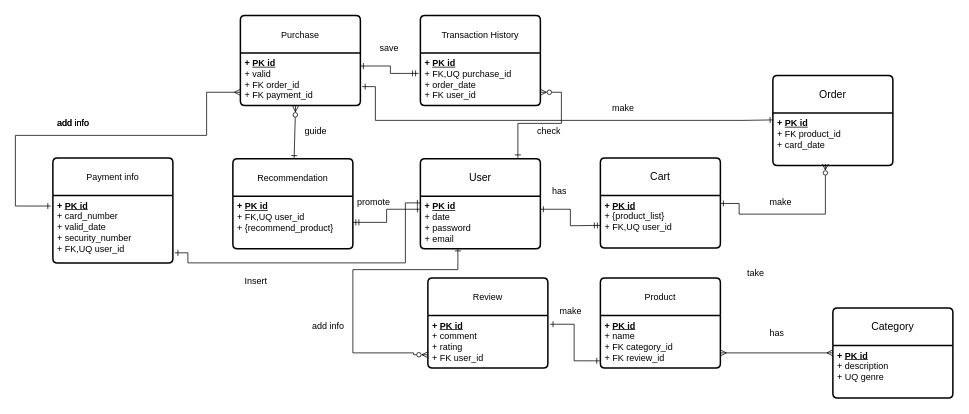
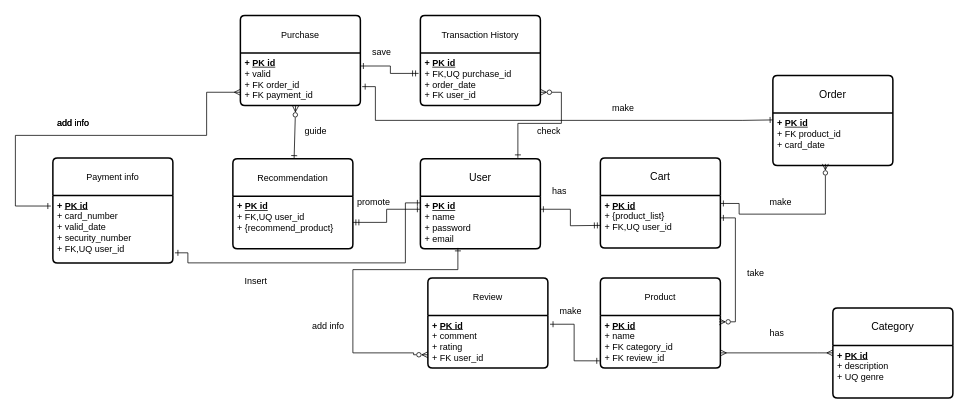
  <mxCell id="0" />
  <mxCell id="1" parent="0" />
  <mxCell id="2" value="User" style="swimlane;childLayout=stackLayout;horizontal=1;startSize=50;horizontalStack=0;rounded=1;fontSize=14;fontStyle=0;strokeWidth=2;resizeParent=0;resizeLast=1;shadow=0;dashed=0;align=center;arcSize=4;whiteSpace=wrap;html=1;" vertex="1" parent="1"><mxGeometry x="560" y="211" width="160" height="120" as="geometry"><mxRectangle x="360" y="180" width="70" height="50" as="alternateBounds" /></mxGeometry></mxCell>
- <mxCell id="3" value="&lt;b&gt;+&amp;nbsp;&lt;/b&gt;&lt;b&gt;&lt;u&gt;PK id&lt;/u&gt;&lt;/b&gt;&lt;div&gt;+ date&lt;/div&gt;&lt;div&gt;+ password&lt;/div&gt;&lt;div&gt;+ email&lt;/div&gt;" style="align=left;strokeColor=none;fillColor=none;spacingLeft=4;fontSize=12;verticalAlign=top;resizable=0;rotatable=0;part=1;html=1;" vertex="1" parent="2"><mxGeometry y="50" width="160" height="70" as="geometry" /></mxCell>
+ <mxCell id="3" value="&lt;b&gt;+&amp;nbsp;&lt;/b&gt;&lt;b&gt;&lt;u&gt;PK id&lt;/u&gt;&lt;/b&gt;&lt;div&gt;+ name&lt;/div&gt;&lt;div&gt;+ password&lt;/div&gt;&lt;div&gt;+ email&lt;/div&gt;" style="align=left;strokeColor=none;fillColor=none;spacingLeft=4;fontSize=12;verticalAlign=top;resizable=0;rotatable=0;part=1;html=1;" vertex="1" parent="2"><mxGeometry y="50" width="160" height="70" as="geometry" /></mxCell>
  <mxCell id="4" value="Category" style="swimlane;childLayout=stackLayout;horizontal=1;startSize=50;horizontalStack=0;rounded=1;fontSize=14;fontStyle=0;strokeWidth=2;resizeParent=0;resizeLast=1;shadow=0;dashed=0;align=center;arcSize=4;whiteSpace=wrap;html=1;" vertex="1" parent="1"><mxGeometry x="1110" y="410" width="160" height="120" as="geometry" /></mxCell>
  <mxCell id="5" value="&lt;span style=&quot;background-color: initial;&quot;&gt;&lt;b&gt;+&amp;nbsp;&lt;/b&gt;&lt;/span&gt;&lt;b&gt;&lt;u&gt;PK id&lt;/u&gt;&lt;/b&gt;&lt;div&gt;+ description&lt;br&gt;&lt;span style=&quot;background-color: initial;&quot;&gt;+ UQ genre&lt;/span&gt;&lt;/div&gt;" style="align=left;strokeColor=none;fillColor=none;spacingLeft=4;fontSize=12;verticalAlign=top;resizable=0;rotatable=0;part=1;html=1;" vertex="1" parent="4"><mxGeometry y="50" width="160" height="70" as="geometry" /></mxCell>
  <mxCell id="6" value="&lt;span style=&quot;font-size: 12px;&quot;&gt;Product&lt;/span&gt;" style="swimlane;childLayout=stackLayout;horizontal=1;startSize=50;horizontalStack=0;rounded=1;fontSize=14;fontStyle=0;strokeWidth=2;resizeParent=0;resizeLast=1;shadow=0;dashed=0;align=center;arcSize=4;whiteSpace=wrap;html=1;" vertex="1" parent="1"><mxGeometry x="800" y="370" width="160" height="120" as="geometry" /></mxCell>
  <mxCell id="7" value="&lt;span style=&quot;background-color: initial;&quot;&gt;&lt;b&gt;+&amp;nbsp;&lt;/b&gt;&lt;/span&gt;&lt;b&gt;&lt;u&gt;PK id&lt;/u&gt;&lt;/b&gt;&lt;br&gt;&lt;span style=&quot;background-color: initial;&quot;&gt;+ name&lt;/span&gt;&lt;br&gt;&lt;span style=&quot;background-color: initial;&quot;&gt;+ FK category_id&lt;/span&gt;&lt;br&gt;&lt;span style=&quot;background-color: initial;&quot;&gt;+ FK review_id&lt;/span&gt;" style="align=left;strokeColor=none;fillColor=none;spacingLeft=4;fontSize=12;verticalAlign=top;resizable=0;rotatable=0;part=1;html=1;" vertex="1" parent="6"><mxGeometry y="50" width="160" height="70" as="geometry" /></mxCell>
  <mxCell id="8" value="&lt;span style=&quot;font-size: 12px;&quot;&gt;Review&lt;/span&gt;" style="swimlane;childLayout=stackLayout;horizontal=1;startSize=50;horizontalStack=0;rounded=1;fontSize=14;fontStyle=0;strokeWidth=2;resizeParent=0;resizeLast=1;shadow=0;dashed=0;align=center;arcSize=4;whiteSpace=wrap;html=1;" vertex="1" parent="1"><mxGeometry x="570" y="370" width="160" height="120" as="geometry" /></mxCell>
  <mxCell id="9" value="&lt;span style=&quot;background-color: initial;&quot;&gt;&lt;b&gt;+&amp;nbsp;&lt;/b&gt;&lt;/span&gt;&lt;b&gt;&lt;u&gt;PK id&lt;/u&gt;&lt;/b&gt;&lt;br&gt;&lt;span style=&quot;background-color: initial;&quot;&gt;+ comment&lt;/span&gt;&lt;br&gt;&lt;span style=&quot;background-color: initial;&quot;&gt;+ rating&lt;/span&gt;&lt;br&gt;&lt;span style=&quot;background-color: initial;&quot;&gt;+ FK user_id&lt;/span&gt;" style="align=left;strokeColor=none;fillColor=none;spacingLeft=4;fontSize=12;verticalAlign=top;resizable=0;rotatable=0;part=1;html=1;" vertex="1" parent="8"><mxGeometry y="50" width="160" height="70" as="geometry" /></mxCell>
  <mxCell id="10" value="&lt;span style=&quot;font-size: 12px;&quot;&gt;Payment info&lt;/span&gt;" style="swimlane;childLayout=stackLayout;horizontal=1;startSize=50;horizontalStack=0;rounded=1;fontSize=14;fontStyle=0;strokeWidth=2;resizeParent=0;resizeLast=1;shadow=0;dashed=0;align=center;arcSize=4;whiteSpace=wrap;html=1;" vertex="1" parent="1"><mxGeometry x="70" y="210" width="160" height="140" as="geometry" /></mxCell>
  <mxCell id="11" value="&lt;span style=&quot;background-color: initial;&quot;&gt;&lt;b&gt;+&amp;nbsp;&lt;/b&gt;&lt;/span&gt;&lt;b&gt;&lt;u&gt;PK id&lt;/u&gt;&lt;/b&gt;&lt;br&gt;&lt;span style=&quot;background-color: initial;&quot;&gt;+ card_number&lt;/span&gt;&lt;br&gt;&lt;span style=&quot;background-color: initial;&quot;&gt;+ valid_date&lt;/span&gt;&lt;br&gt;&lt;span style=&quot;background-color: initial;&quot;&gt;+ security_number&lt;/span&gt;&lt;br&gt;&lt;span style=&quot;background-color: initial;&quot;&gt;+ FK,UQ user_id&lt;/span&gt;" style="align=left;strokeColor=none;fillColor=none;spacingLeft=4;fontSize=12;verticalAlign=top;resizable=0;rotatable=0;part=1;html=1;" vertex="1" parent="10"><mxGeometry y="50" width="160" height="90" as="geometry" /></mxCell>
  <mxCell id="12" value="&lt;span style=&quot;font-size: 12px;&quot;&gt;R&lt;/span&gt;&lt;span style=&quot;font-size: 12px; background-color: initial;&quot;&gt;ecommendation&lt;/span&gt;" style="swimlane;childLayout=stackLayout;horizontal=1;startSize=50;horizontalStack=0;rounded=1;fontSize=14;fontStyle=0;strokeWidth=2;resizeParent=0;resizeLast=1;shadow=0;dashed=0;align=center;arcSize=4;whiteSpace=wrap;html=1;" vertex="1" parent="1"><mxGeometry x="310" y="211" width="160" height="120" as="geometry" /></mxCell>
  <mxCell id="13" value="&lt;span style=&quot;background-color: initial;&quot;&gt;&lt;b&gt;+&amp;nbsp;&lt;/b&gt;&lt;/span&gt;&lt;b&gt;&lt;u&gt;PK id&lt;/u&gt;&lt;/b&gt;&lt;br&gt;&lt;span style=&quot;background-color: initial;&quot;&gt;+ FK,UQ user_id&lt;/span&gt;&lt;br&gt;&lt;span style=&quot;background-color: initial;&quot;&gt;+ {recommend_product}&lt;/span&gt;" style="align=left;strokeColor=none;fillColor=none;spacingLeft=4;fontSize=12;verticalAlign=top;resizable=0;rotatable=0;part=1;html=1;" vertex="1" parent="12"><mxGeometry y="50" width="160" height="70" as="geometry" /></mxCell>
  <mxCell id="14" value="&lt;span style=&quot;font-size: 12px;&quot;&gt;Purchase&lt;/span&gt;" style="swimlane;childLayout=stackLayout;horizontal=1;startSize=50;horizontalStack=0;rounded=1;fontSize=14;fontStyle=0;strokeWidth=2;resizeParent=0;resizeLast=1;shadow=0;dashed=0;align=center;arcSize=4;whiteSpace=wrap;html=1;" vertex="1" parent="1"><mxGeometry x="320" y="20" width="160" height="120" as="geometry" /></mxCell>
  <mxCell id="15" value="&lt;span style=&quot;background-color: initial;&quot;&gt;&lt;b&gt;+&amp;nbsp;&lt;/b&gt;&lt;/span&gt;&lt;b&gt;&lt;u&gt;PK id&lt;/u&gt;&lt;/b&gt;&lt;br&gt;&lt;span style=&quot;background-color: initial;&quot;&gt;+ valid&lt;/span&gt;&lt;br&gt;&lt;span style=&quot;background-color: initial;&quot;&gt;+ FK order_id&lt;/span&gt;&lt;br&gt;&lt;span style=&quot;background-color: initial;&quot;&gt;+ FK payment_id&lt;/span&gt;" style="align=left;strokeColor=none;fillColor=none;spacingLeft=4;fontSize=12;verticalAlign=top;resizable=0;rotatable=0;part=1;html=1;" vertex="1" parent="14"><mxGeometry y="50" width="160" height="70" as="geometry" /></mxCell>
  <mxCell id="16" value="&lt;span style=&quot;font-size: 12px;&quot;&gt;Transaction History&lt;/span&gt;" style="swimlane;childLayout=stackLayout;horizontal=1;startSize=50;horizontalStack=0;rounded=1;fontSize=14;fontStyle=0;strokeWidth=2;resizeParent=0;resizeLast=1;shadow=0;dashed=0;align=center;arcSize=4;whiteSpace=wrap;html=1;" vertex="1" parent="1"><mxGeometry x="560" y="20" width="160" height="120" as="geometry" /></mxCell>
  <mxCell id="17" value="&lt;span style=&quot;background-color: initial;&quot;&gt;&lt;b&gt;+ &lt;u&gt;PK id&lt;/u&gt;&lt;/b&gt;&lt;/span&gt;&lt;br&gt;&lt;span style=&quot;background-color: initial;&quot;&gt;+ FK,UQ purchase_id&lt;/span&gt;&lt;br&gt;&lt;span style=&quot;background-color: initial;&quot;&gt;+ order_date&lt;/span&gt;&lt;br&gt;&lt;span style=&quot;background-color: initial;&quot;&gt;+ FK user_id&lt;/span&gt;" style="align=left;strokeColor=none;fillColor=none;spacingLeft=4;fontSize=12;verticalAlign=top;resizable=0;rotatable=0;part=1;html=1;" vertex="1" parent="16"><mxGeometry y="50" width="160" height="70" as="geometry" /></mxCell>
  <mxCell id="18" value="Order" style="swimlane;childLayout=stackLayout;horizontal=1;startSize=50;horizontalStack=0;rounded=1;fontSize=14;fontStyle=0;strokeWidth=2;resizeParent=0;resizeLast=1;shadow=0;dashed=0;align=center;arcSize=4;whiteSpace=wrap;html=1;" vertex="1" parent="1"><mxGeometry x="1030" y="100" width="160" height="120" as="geometry" /></mxCell>
  <mxCell id="19" value="&lt;span style=&quot;background-color: initial;&quot;&gt;&lt;b&gt;+&amp;nbsp;&lt;/b&gt;&lt;/span&gt;&lt;b&gt;&lt;u&gt;PK id&lt;/u&gt;&lt;/b&gt;&lt;br&gt;&lt;span style=&quot;background-color: initial;&quot;&gt;+ FK product_id&lt;/span&gt;&lt;br&gt;&lt;span style=&quot;background-color: initial;&quot;&gt;+ card_date&lt;/span&gt;" style="align=left;strokeColor=none;fillColor=none;spacingLeft=4;fontSize=12;verticalAlign=top;resizable=0;rotatable=0;part=1;html=1;" vertex="1" parent="18"><mxGeometry y="50" width="160" height="70" as="geometry" /></mxCell>
  <mxCell id="20" value="Cart" style="swimlane;childLayout=stackLayout;horizontal=1;startSize=50;horizontalStack=0;rounded=1;fontSize=14;fontStyle=0;strokeWidth=2;resizeParent=0;resizeLast=1;shadow=0;dashed=0;align=center;arcSize=4;whiteSpace=wrap;html=1;" vertex="1" parent="1"><mxGeometry x="800" y="210" width="160" height="120" as="geometry" /></mxCell>
  <mxCell id="21" value="&lt;span style=&quot;background-color: initial;&quot;&gt;&lt;b&gt;+&amp;nbsp;&lt;/b&gt;&lt;/span&gt;&lt;b&gt;&lt;u&gt;PK id&lt;/u&gt;&lt;/b&gt;&lt;br&gt;&lt;span style=&quot;background-color: initial;&quot;&gt;+ {product_list}&lt;/span&gt;&lt;br&gt;&lt;span style=&quot;background-color: initial;&quot;&gt;+ FK,UQ user_id&lt;/span&gt;" style="align=left;strokeColor=none;fillColor=none;spacingLeft=4;fontSize=12;verticalAlign=top;resizable=0;rotatable=0;part=1;html=1;" vertex="1" parent="20"><mxGeometry y="50" width="160" height="70" as="geometry" /></mxCell>
  <mxCell id="22" value="" style="endArrow=ERmandOne;html=1;rounded=0;exitX=1;exitY=0.25;exitDx=0;exitDy=0;edgeStyle=orthogonalEdgeStyle;startArrow=ERone;startFill=0;endFill=0;" edge="1" parent="1" source="3"><mxGeometry relative="1" as="geometry"><mxPoint x="740" y="340" as="sourcePoint" /><mxPoint x="800" y="300" as="targetPoint" /></mxGeometry></mxCell>
  <mxCell id="23" value="" style="endArrow=ERzeroToMany;html=1;rounded=0;edgeStyle=orthogonalEdgeStyle;entryX=0;entryY=0.75;entryDx=0;entryDy=0;startArrow=ERone;startFill=0;endFill=0;" edge="1" parent="1" target="9"><mxGeometry relative="1" as="geometry"><mxPoint x="610" y="330" as="sourcePoint" /><mxPoint x="551" y="485" as="targetPoint" /><Array as="points"><mxPoint x="610" y="359" /><mxPoint x="470" y="359" /><mxPoint x="470" y="470" /><mxPoint x="551" y="470" /><mxPoint x="551" y="473" /></Array></mxGeometry></mxCell>
  <mxCell id="24" value="" style="endArrow=ERone;html=1;rounded=0;entryX=0;entryY=0.25;entryDx=0;entryDy=0;edgeStyle=orthogonalEdgeStyle;startArrow=ERmandOne;startFill=0;endFill=0;" edge="1" parent="1" source="13" target="3"><mxGeometry relative="1" as="geometry"><mxPoint x="450" y="360" as="sourcePoint" /><mxPoint x="610" y="360" as="targetPoint" /></mxGeometry></mxCell>
  <mxCell id="25" value="" style="endArrow=ERmany;html=1;rounded=0;exitX=0;exitY=0.5;exitDx=0;exitDy=0;edgeStyle=orthogonalEdgeStyle;startArrow=ERmany;startFill=0;endFill=0;" edge="1" parent="1" source="4"><mxGeometry relative="1" as="geometry"><mxPoint x="990" y="560" as="sourcePoint" /><mxPoint x="960" y="470" as="targetPoint" /><Array as="points"><mxPoint x="1090" y="470" /></Array></mxGeometry></mxCell>
+ <mxCell id="26" value="" style="endArrow=ERone;html=1;rounded=0;exitX=0.99;exitY=0.123;exitDx=0;exitDy=0;exitPerimeter=0;edgeStyle=orthogonalEdgeStyle;startArrow=ERzeroToMany;startFill=0;endFill=0;" edge="1" parent="1" source="7" target="21"><mxGeometry relative="1" as="geometry"><mxPoint x="980" y="424.79" as="sourcePoint" /><mxPoint x="986.4" y="300" as="targetPoint" /><Array as="points"><mxPoint x="980" y="429" /><mxPoint x="980" y="290" /></Array></mxGeometry></mxCell>
  <mxCell id="27" value="" style="endArrow=ERzeroToMany;html=1;rounded=0;exitX=0.645;exitY=0.04;exitDx=0;exitDy=0;exitPerimeter=0;edgeStyle=orthogonalEdgeStyle;entryX=1;entryY=0.75;entryDx=0;entryDy=0;endFill=0;startArrow=ERone;startFill=0;" edge="1" parent="1" target="17"><mxGeometry relative="1" as="geometry"><mxPoint x="690" y="210" as="sourcePoint" /><mxPoint x="746.8" y="124.2" as="targetPoint" /><Array as="points"><mxPoint x="690" y="164" /><mxPoint x="748" y="164" /><mxPoint x="748" y="123" /></Array></mxGeometry></mxCell>
  <mxCell id="28" value="" style="endArrow=ERone;html=1;rounded=0;exitX=1.018;exitY=0.169;exitDx=0;exitDy=0;exitPerimeter=0;entryX=-0.005;entryY=0.866;entryDx=0;entryDy=0;entryPerimeter=0;edgeStyle=orthogonalEdgeStyle;startArrow=ERone;startFill=0;endFill=0;" edge="1" parent="1" source="9" target="7"><mxGeometry relative="1" as="geometry"><mxPoint x="590" y="410" as="sourcePoint" /><mxPoint x="750" y="410" as="targetPoint" /></mxGeometry></mxCell>
  <mxCell id="29" value="" style="endArrow=ERmany;html=1;rounded=0;entryX=0;entryY=0.75;entryDx=0;entryDy=0;exitX=-0.017;exitY=0.158;exitDx=0;exitDy=0;exitPerimeter=0;edgeStyle=orthogonalEdgeStyle;startArrow=ERone;startFill=0;endFill=0;" edge="1" parent="1" source="11" target="15"><mxGeometry relative="1" as="geometry"><mxPoint x="20" y="170" as="sourcePoint" /><mxPoint x="180" y="170" as="targetPoint" /><Array as="points"><mxPoint x="20" y="274" /><mxPoint x="20" y="180" /><mxPoint x="275" y="180" /><mxPoint x="275" y="123" /></Array></mxGeometry></mxCell>
  <mxCell id="30" value="" style="endArrow=ERmandOne;html=1;rounded=0;exitX=1;exitY=0.25;exitDx=0;exitDy=0;entryX=-0.015;entryY=0.391;entryDx=0;entryDy=0;entryPerimeter=0;edgeStyle=orthogonalEdgeStyle;startArrow=ERone;startFill=0;endFill=0;" edge="1" parent="1" source="15" target="17"><mxGeometry relative="1" as="geometry"><mxPoint x="440" y="180" as="sourcePoint" /><mxPoint x="600" y="180" as="targetPoint" /></mxGeometry></mxCell>
  <mxCell id="31" value="" style="endArrow=ERone;html=1;rounded=0;exitX=1.015;exitY=0.643;exitDx=0;exitDy=0;exitPerimeter=0;entryX=0.002;entryY=0.134;entryDx=0;entryDy=0;entryPerimeter=0;edgeStyle=orthogonalEdgeStyle;startArrow=ERone;startFill=0;endFill=0;" edge="1" parent="1" source="15" target="19"><mxGeometry relative="1" as="geometry"><mxPoint x="490" y="170" as="sourcePoint" /><mxPoint x="650" y="170" as="targetPoint" /><Array as="points"><mxPoint x="500" y="115" /><mxPoint x="500" y="160" /><mxPoint x="990" y="159" /></Array></mxGeometry></mxCell>
  <mxCell id="32" value="" style="endArrow=ERone;html=1;rounded=0;edgeStyle=orthogonalEdgeStyle;startArrow=ERone;startFill=0;endFill=0;exitX=1.017;exitY=0.851;exitDx=0;exitDy=0;exitPerimeter=0;" edge="1" parent="1" source="11"><mxGeometry relative="1" as="geometry"><mxPoint x="240" y="336" as="sourcePoint" /><mxPoint x="560" y="270" as="targetPoint" /><Array as="points"><mxPoint x="250" y="337" /><mxPoint x="250" y="350" /><mxPoint x="540" y="350" /><mxPoint x="540" y="270" /></Array></mxGeometry></mxCell>
  <mxCell id="33" value="" style="endArrow=ERzeroToMany;html=1;rounded=0;exitX=1.03;exitY=0.157;exitDx=0;exitDy=0;exitPerimeter=0;edgeStyle=orthogonalEdgeStyle;startArrow=ERone;startFill=0;endFill=0;" edge="1" parent="1"><mxGeometry relative="1" as="geometry"><mxPoint x="960" y="270.79" as="sourcePoint" /><mxPoint x="1100" y="218" as="targetPoint" /><Array as="points"><mxPoint x="985" y="271" /><mxPoint x="985" y="285" /><mxPoint x="1100" y="285" /></Array></mxGeometry></mxCell>
  <mxCell id="34" value="" style="endArrow=ERone;html=1;rounded=0;exitX=0.46;exitY=1.009;exitDx=0;exitDy=0;exitPerimeter=0;startArrow=ERzeroToMany;startFill=0;endFill=0;" edge="1" parent="1" source="15" target="12"><mxGeometry relative="1" as="geometry"><mxPoint x="430" y="240" as="sourcePoint" /><mxPoint x="590" y="240" as="targetPoint" /></mxGeometry></mxCell>
  <mxCell id="35" value="&lt;span style=&quot;text-align: center;&quot;&gt;add info&lt;/span&gt;" style="text;strokeColor=none;fillColor=none;spacingLeft=4;spacingRight=4;overflow=hidden;rotatable=0;points=[[0,0.5],[1,0.5]];portConstraint=eastwest;fontSize=12;whiteSpace=wrap;html=1;" vertex="1" parent="1"><mxGeometry x="70" y="150" width="60" height="30" as="geometry" /></mxCell>
  <mxCell id="36" value="&lt;span style=&quot;text-align: center;&quot;&gt;add info&lt;/span&gt;" style="text;strokeColor=none;fillColor=none;spacingLeft=4;spacingRight=4;overflow=hidden;rotatable=0;points=[[0,0.5],[1,0.5]];portConstraint=eastwest;fontSize=12;whiteSpace=wrap;html=1;" vertex="1" parent="1"><mxGeometry x="70" y="150" width="60" height="30" as="geometry" /></mxCell>
- <mxCell id="37" value="&lt;span style=&quot;text-align: center;&quot;&gt;save&lt;/span&gt;" style="text;strokeColor=none;fillColor=none;spacingLeft=4;spacingRight=4;overflow=hidden;rotatable=0;points=[[0,0.5],[1,0.5]];portConstraint=eastwest;fontSize=12;whiteSpace=wrap;html=1;" vertex="1" parent="1"><mxGeometry x="500" y="50" width="60" height="30" as="geometry" /></mxCell>
+ <mxCell id="37" value="&lt;span style=&quot;text-align: center;&quot;&gt;save&lt;/span&gt;" style="text;strokeColor=none;fillColor=none;spacingLeft=4;spacingRight=4;overflow=hidden;rotatable=0;points=[[0,0.5],[1,0.5]];portConstraint=eastwest;fontSize=12;whiteSpace=wrap;html=1;" vertex="1" parent="1"><mxGeometry x="490" y="55" width="60" height="30" as="geometry" /></mxCell>
  <mxCell id="38" value="&lt;span style=&quot;text-align: center;&quot;&gt;Insert&lt;/span&gt;" style="text;strokeColor=none;fillColor=none;spacingLeft=4;spacingRight=4;overflow=hidden;rotatable=0;points=[[0,0.5],[1,0.5]];portConstraint=eastwest;fontSize=12;whiteSpace=wrap;html=1;" vertex="1" parent="1"><mxGeometry x="320" y="360" width="60" height="30" as="geometry" /></mxCell>
  <mxCell id="39" value="&lt;span style=&quot;text-align: center;&quot;&gt;guide&lt;/span&gt;" style="text;strokeColor=none;fillColor=none;spacingLeft=4;spacingRight=4;overflow=hidden;rotatable=0;points=[[0,0.5],[1,0.5]];portConstraint=eastwest;fontSize=12;whiteSpace=wrap;html=1;" vertex="1" parent="1"><mxGeometry x="400" y="160" width="60" height="30" as="geometry" /></mxCell>
  <mxCell id="40" value="&lt;span style=&quot;text-align: center;&quot;&gt;make&lt;/span&gt;" style="text;strokeColor=none;fillColor=none;spacingLeft=4;spacingRight=4;overflow=hidden;rotatable=0;points=[[0,0.5],[1,0.5]];portConstraint=eastwest;fontSize=12;whiteSpace=wrap;html=1;" vertex="1" parent="1"><mxGeometry x="740" y="400" width="60" height="30" as="geometry" /></mxCell>
  <mxCell id="41" value="&lt;span style=&quot;text-align: center;&quot;&gt;add info&lt;/span&gt;" style="text;strokeColor=none;fillColor=none;spacingLeft=4;spacingRight=4;overflow=hidden;rotatable=0;points=[[0,0.5],[1,0.5]];portConstraint=eastwest;fontSize=12;whiteSpace=wrap;html=1;" vertex="1" parent="1"><mxGeometry x="410" y="420" width="60" height="30" as="geometry" /></mxCell>
  <mxCell id="42" value="&lt;span style=&quot;text-align: center;&quot;&gt;has&lt;/span&gt;" style="text;strokeColor=none;fillColor=none;spacingLeft=4;spacingRight=4;overflow=hidden;rotatable=0;points=[[0,0.5],[1,0.5]];portConstraint=eastwest;fontSize=12;whiteSpace=wrap;html=1;" vertex="1" parent="1"><mxGeometry x="730" y="240" width="60" height="30" as="geometry" /></mxCell>
  <mxCell id="43" value="&lt;span style=&quot;text-align: center;&quot;&gt;promote&lt;/span&gt;" style="text;strokeColor=none;fillColor=none;spacingLeft=4;spacingRight=4;overflow=hidden;rotatable=0;points=[[0,0.5],[1,0.5]];portConstraint=eastwest;fontSize=12;whiteSpace=wrap;html=1;" vertex="1" parent="1"><mxGeometry x="470" y="255" width="60" height="30" as="geometry" /></mxCell>
  <mxCell id="44" value="&lt;span style=&quot;text-align: center;&quot;&gt;make&lt;/span&gt;" style="text;strokeColor=none;fillColor=none;spacingLeft=4;spacingRight=4;overflow=hidden;rotatable=0;points=[[0,0.5],[1,0.5]];portConstraint=eastwest;fontSize=12;whiteSpace=wrap;html=1;" vertex="1" parent="1"><mxGeometry x="810" y="130" width="60" height="30" as="geometry" /></mxCell>
  <mxCell id="45" value="&lt;span style=&quot;text-align: center;&quot;&gt;take&lt;/span&gt;" style="text;strokeColor=none;fillColor=none;spacingLeft=4;spacingRight=4;overflow=hidden;rotatable=0;points=[[0,0.5],[1,0.5]];portConstraint=eastwest;fontSize=12;whiteSpace=wrap;html=1;" vertex="1" parent="1"><mxGeometry x="990" y="350" width="60" height="30" as="geometry" /></mxCell>
  <mxCell id="46" value="&lt;span style=&quot;text-align: center;&quot;&gt;has&lt;/span&gt;" style="text;strokeColor=none;fillColor=none;spacingLeft=4;spacingRight=4;overflow=hidden;rotatable=0;points=[[0,0.5],[1,0.5]];portConstraint=eastwest;fontSize=12;whiteSpace=wrap;html=1;" vertex="1" parent="1"><mxGeometry x="1020" y="430" width="60" height="30" as="geometry" /></mxCell>
  <mxCell id="47" value="&lt;span style=&quot;text-align: center;&quot;&gt;make&lt;/span&gt;" style="text;strokeColor=none;fillColor=none;spacingLeft=4;spacingRight=4;overflow=hidden;rotatable=0;points=[[0,0.5],[1,0.5]];portConstraint=eastwest;fontSize=12;whiteSpace=wrap;html=1;" vertex="1" parent="1"><mxGeometry x="1020" y="255" width="60" height="30" as="geometry" /></mxCell>
  <mxCell id="48" value="&lt;span style=&quot;text-align: center;&quot;&gt;check&lt;/span&gt;" style="text;strokeColor=none;fillColor=none;spacingLeft=4;spacingRight=4;overflow=hidden;rotatable=0;points=[[0,0.5],[1,0.5]];portConstraint=eastwest;fontSize=12;whiteSpace=wrap;html=1;" vertex="1" parent="1"><mxGeometry x="710" y="160" width="60" height="30" as="geometry" /></mxCell>
